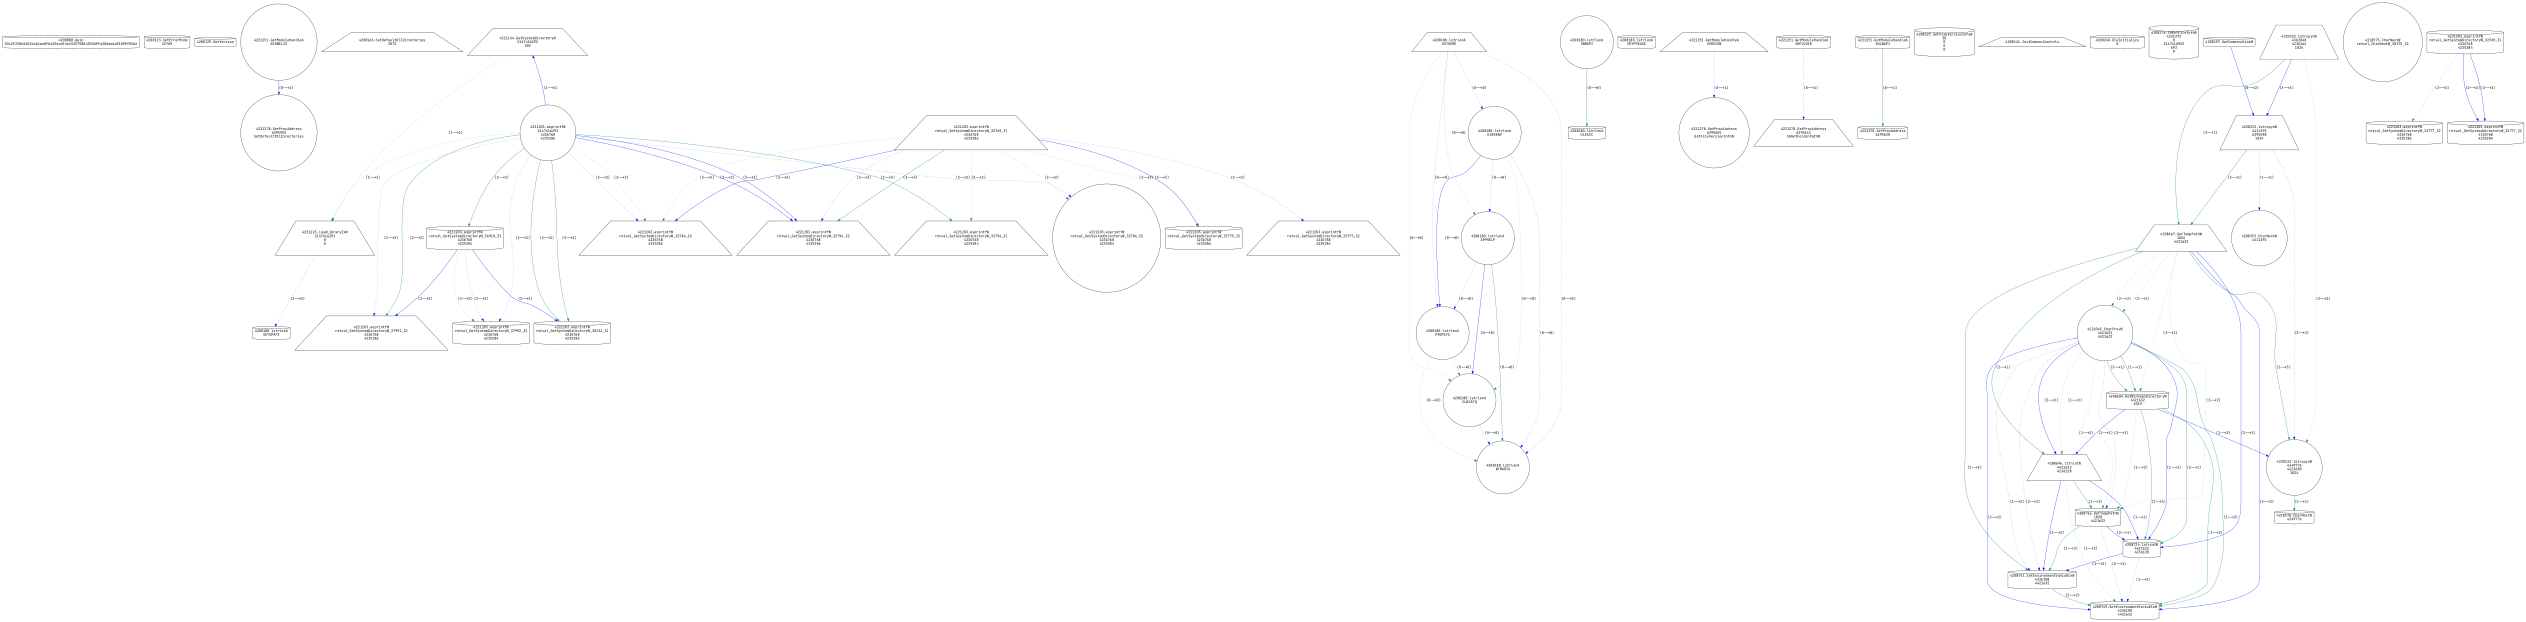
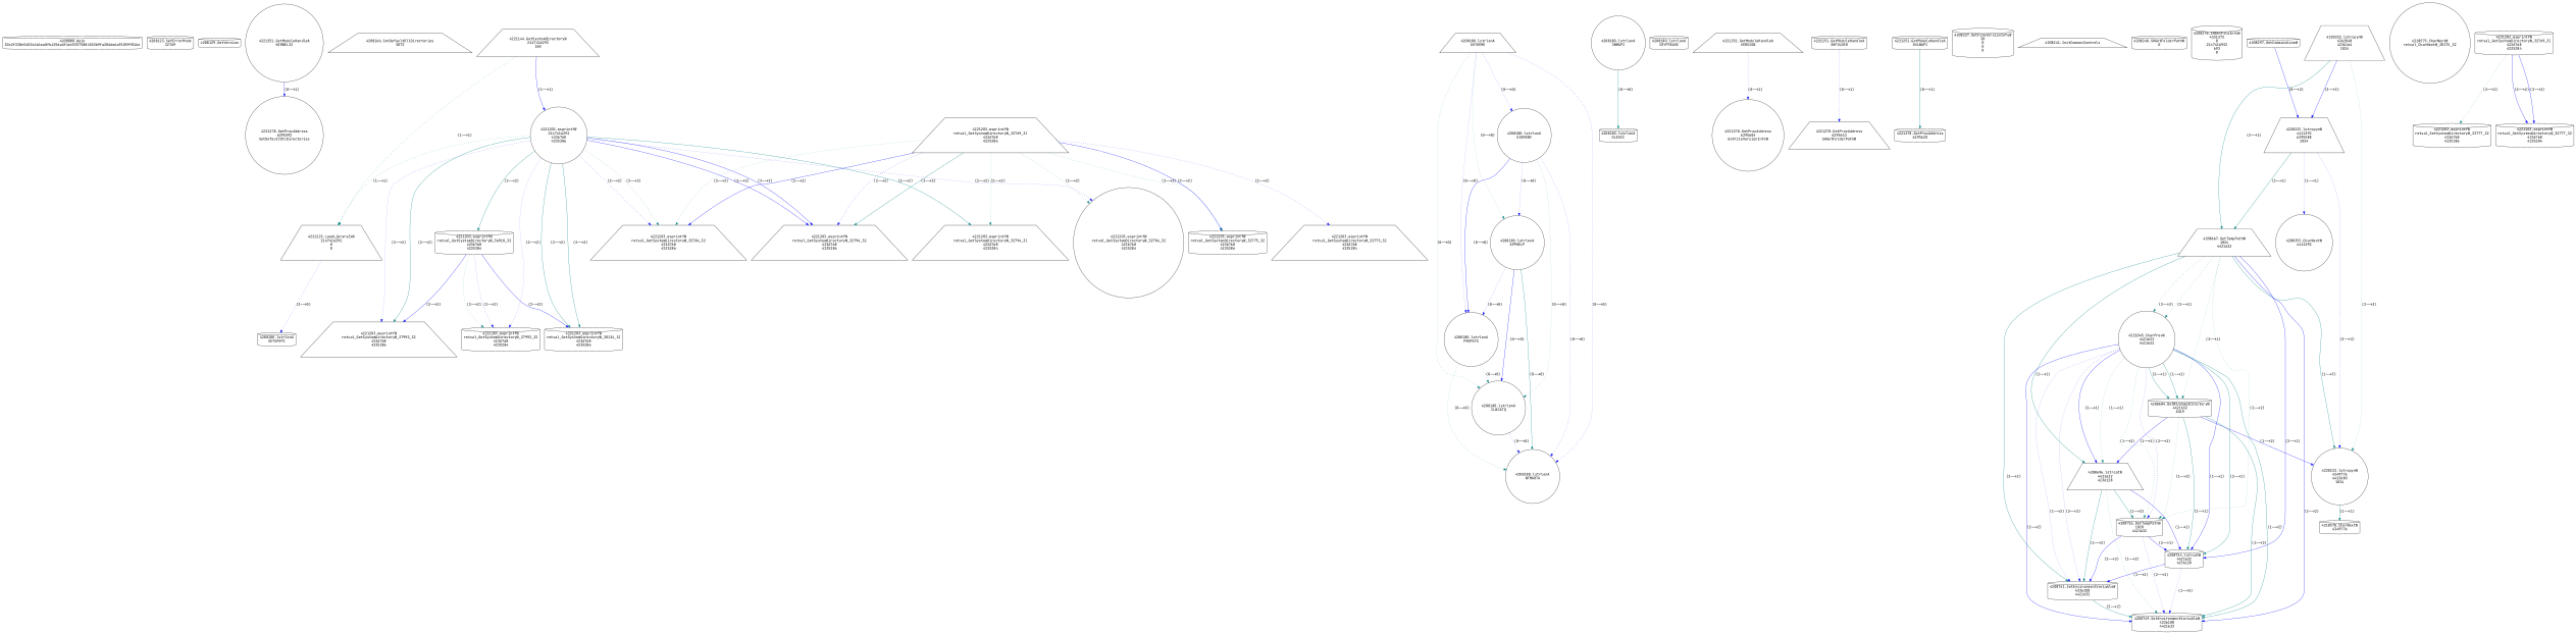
  digraph {
    fontname="JetBrains Mono"
    node [fontname="JetBrains Mono" shape=cylinder]
    edge [color=blue fontname="JetBrains Mono" style=solid]
    n1 [label="4208088.main\n30c2f230e5401b4b1ea8fb425dadf4e453575884303b9fa2066e6a91859f016e"]
    n2 [label="4208123.SetErrorMode\n32769"]
    n3 [label="4208129.GetVersion\n"]
    n4 [label="4221251.GetModuleHandleA\nKERNEL32" shape=circle]
    n5 [label="4221278.GetProcAddress\n6295592\nSetDefaultDllDirectories" shape=circle]
    n6 [label="4208166.SetDefaultDllDirectories\n3072" shape=trapezium]
    n7 [label="4221144.GetSystemDirectoryW\n2147416292\n260" shape=trapezium]
    n8 [label="4221203.wsprintfW\n2147416292\n4236768\n4235286" shape=circle]
    n9 [label="4221223.LoadLibraryExW\n2147416292\n0\n8" shape=trapezium]
    n10 [label="4221203.wsprintfW\nretval_GetSystemDirectoryW_36918_32\n4236768\n4235284"]
    n11 [label="4221203.wsprintfW\nretval_GetSystemDirectoryW_37992_32\n4236768\n4235286" shape=trapezium]
    n12 [label="4221203.wsprintfW\nretval_GetSystemDirectoryW_37992_32\n4236768\n4235284"]
    n13 [label="4221203.wsprintfW\nretval_GetSystemDirectoryW_38134_32\n4236768\n4235286"]
    n14 [label="4221203.wsprintfW\nretval_GetSystemDirectoryW_32784_32\n4236768\n4235286" shape=trapezium]
    n15 [label="4221203.wsprintfW\nretval_GetSystemDirectoryW_32784_32\n4236768\n4235284" shape=circle]
    n16 [label="4221203.wsprintfW\nretval_GetSystemDirectoryW_32794_32\n4236768\n4235286" shape=trapezium]
    n17 [label="4221203.wsprintfW\nretval_GetSystemDirectoryW_32794_32\n4236768\n4235284" shape=trapezium]
    n18 [label="4208180.lstrlenA\nSETUPAPI"]
    n19 [label="4208180.lstrlenA\nUXTHEME" shape=trapezium]
    n20 [label="4208180.lstrlenA\nUSERENV" shape=circle]
    n21 [label="4208180.lstrlenA\nAPPHELP" shape=circle]
    n22 [label="4208180.lstrlenA\nPROPSYS" shape=circle]
    n23 [label="4208180.lstrlenA\nCLBCATQ" shape=circle]
    n24 [label="4208180.lstrlenA\nNTMARTA" shape=circle]
    n25 [label="4208180.lstrlenA\nDWMAPI" shape=circle]
    n26 [label="4208180.lstrlenA\nOLEACC"]
    n27 [label="4208180.lstrlenA\nCRYPTBASE"]
    n28 [label="4221251.GetModuleHandleA\nVERSION" shape=trapezium]
    n29 [label="4221278.GetProcAddress\n6295604\nGetFileVersionInfoW" shape=circle]
    n30 [label="4221251.GetModuleHandleA\nSHFOLDER"]
    n31 [label="4221278.GetProcAddress\n6295612\nSHGetFolderPathW" shape=trapezium]
    n32 [label="4221251.GetModuleHandleA\nSHLWAPI"]
    n33 [label="4221278.GetProcAddress\n6295620\n"]
    n34 [label="4208227.GetFileVersionInfoW\n30\n0\n0\n0"]
    n35 [label="4208241.InitCommonControls\n" shape=trapezium]
-   n36 [label="4208248.OleInitialize\n0"]
+   n36 [label="4208248.SHGetFolderPathW\n0"]
    n37 [label="4208276.SHGetFileInfoW\n4331272\n0\n2147416932\n692\n0"]
    n38 [label="4220233.lstrcpynW\n4362848\n4236164\n1024" shape=trapezium]
    n39 [label="4220233.lstrcpynW\n4411392\n6295588\n1024" shape=trapezium]
    n40 [label="4208667.GetTempPathW\n1024\n4421632" shape=trapezium]
    n41 [label="4220233.lstrcpynW\n4349776\n4423680\n1024" shape=circle]
    n42 [label="4208353.CharNextW\n4411392" shape=circle]
    n43 [label="4221045.CharPrevW\n4421632\n4421632" shape=circle]
    n44 [label="4208684.GetWindowsDirectoryW\n4421632\n1019"]
    n45 [label="4208696.lstrcatW\n4421632\n4236128" shape=trapezium]
    n46 [label="4208716.GetTempPathW\n1020\n4421632"]
    n47 [label="4208724.lstrcatW\n4421632\n4236120"]
    n48 [label="4208741.SetEnvironmentVariableW\n4236108\n4421632"]
    n49 [label="4208749.SetEnvironmentVariableW\n4236100\n4421632"]
    n50 [label="4218570.CharNextW\n4349776"]
    n51 [label="4208297.GetCommandLineW\n"]
    n52 [label="4218575.CharNextW\nretval_CharNextW_38175_32" shape=circle]
    n53 [label="4221203.wsprintfW\nretval_GetSystemDirectoryW_32769_32\n4236768\n4235286" shape=trapezium]
    n54 [label="4221203.wsprintfW\nretval_GetSystemDirectoryW_32775_32\n4236768\n4235286"]
    n55 [label="4221203.wsprintfW\nretval_GetSystemDirectoryW_32775_32\n4236768\n4235284" shape=trapezium]
    n56 [label="4221203.wsprintfW\nretval_GetSystemDirectoryW_32769_32\n4236768\n4235284"]
    n57 [label="4221203.wsprintfW\nretval_GetSystemDirectoryW_32777_32\n4236768\n4235286"]
    n58 [label="4221203.wsprintfW\nretval_GetSystemDirectoryW_32777_32\n4236768\n4235284"]
    n4 -> n5 [label="(0-->1)"]
-   n8 -> n7 [label="(1-->1)"]
+   n7 -> n8 [label="(1-->1)"]
    n7 -> n9 [color=teal label="(1-->1)" style=dotted]
    n8 -> n9 [color=teal label="(1-->1)" style=dotted]
    n8 -> n10 [color=teal label="(2-->2)"]
    n8 -> n11 [color=teal label="(2-->2)"]
    n8 -> n11 [label="(3-->3)" style=dotted]
    n8 -> n12 [label="(2-->2)" style=dotted]
    n8 -> n13 [color=teal label="(2-->2)"]
    n8 -> n13 [color=teal label="(3-->3)"]
    n8 -> n14 [label="(2-->2)" style=dotted]
    n8 -> n14 [color=teal label="(3-->3)" style=dotted]
    n8 -> n15 [label="(2-->2)" style=dotted]
    n8 -> n16 [label="(2-->2)"]
    n8 -> n16 [label="(3-->3)"]
    n8 -> n17 [color=teal label="(2-->2)"]
    n9 -> n18 [label="(3-->0)" style=dotted]
    n10 -> n11 [label="(2-->2)"]
    n10 -> n12 [label="(2-->2)" style=dotted]
    n10 -> n12 [color=teal label="(3-->3)" style=dotted]
    n10 -> n13 [label="(2-->2)"]
    n19 -> n20 [label="(0-->0)" style=dotted]
    n19 -> n21 [color=teal label="(0-->0)" style=dotted]
    n19 -> n22 [label="(0-->0)" style=dotted]
    n19 -> n23 [color=teal label="(0-->0)" style=dotted]
    n19 -> n24 [label="(0-->0)" style=dotted]
    n20 -> n21 [label="(0-->0)" style=dotted]
    n20 -> n22 [label="(0-->0)"]
    n20 -> n23 [color=teal label="(0-->0)" style=dotted]
    n20 -> n24 [label="(0-->0)" style=dotted]
    n21 -> n22 [label="(0-->0)" style=dotted]
    n21 -> n23 [label="(0-->0)"]
    n21 -> n24 [color=teal label="(0-->0)"]
    n22 -> n23 [color=teal label="(0-->0)" style=dotted]
    n22 -> n24 [color=teal label="(0-->0)" style=dotted]
    n23 -> n24 [label="(0-->0)" style=dotted]
    n25 -> n26 [color=teal label="(0-->0)"]
    n28 -> n29 [label="(0-->1)" style=dotted]
    n30 -> n31 [label="(0-->1)" style=dotted]
    n32 -> n33 [color=teal label="(0-->1)"]
    n38 -> n39 [label="(3-->3)"]
    n38 -> n40 [color=teal label="(3-->1)"]
    n38 -> n41 [color=teal label="(3-->3)" style=dotted]
    n39 -> n40 [color=teal label="(3-->1)"]
    n39 -> n41 [label="(3-->3)" style=dotted]
    n39 -> n42 [label="(1-->1)" style=dotted]
    n40 -> n41 [color=teal label="(1-->3)"]
    n40 -> n43 [color=teal label="(2-->1)" style=dotted]
    n40 -> n43 [color=teal label="(2-->2)" style=dotted]
    n40 -> n44 [color=teal label="(2-->1)" style=dotted]
    n40 -> n45 [color=teal label="(2-->1)"]
    n40 -> n46 [color=teal label="(2-->2)" style=dotted]
    n40 -> n47 [label="(2-->1)"]
    n40 -> n48 [color=teal label="(2-->2)"]
    n40 -> n49 [label="(2-->2)"]
    n41 -> n50 [color=teal label="(1-->1)"]
    n43 -> n44 [color=teal label="(1-->1)"]
    n43 -> n44 [color=teal label="(2-->1)"]
    n43 -> n45 [color=teal label="(1-->1)" style=dotted]
    n43 -> n45 [label="(2-->1)"]
    n43 -> n46 [color=teal label="(1-->2)" style=dotted]
    n43 -> n46 [label="(2-->2)" style=dotted]
    n43 -> n47 [label="(1-->1)"]
    n43 -> n47 [color=teal label="(2-->1)"]
    n43 -> n48 [label="(1-->2)" style=dotted]
    n43 -> n48 [label="(2-->2)" style=dotted]
    n43 -> n49 [color=teal label="(1-->2)"]
    n43 -> n49 [label="(2-->2)"]
    n44 -> n41 [label="(1-->2)"]
    n44 -> n45 [label="(1-->1)"]
    n44 -> n46 [color=teal label="(1-->2)" style=dotted]
    n44 -> n47 [color=teal label="(1-->1)"]
    n44 -> n49 [color=teal label="(1-->2)"]
    n45 -> n46 [color=teal label="(1-->2)"]
    n45 -> n47 [label="(1-->1)"]
-   n45 -> n48 [label="(1-->2)"]
+   n45 -> n48 [color=teal label="(1-->2)"]
    n45 -> n49 [color=teal label="(1-->2)" style=dotted]
    n46 -> n47 [label="(2-->1)"]
-   n46 -> n48 [color=teal label="(2-->2)"]
+   n46 -> n48 [label="(2-->2)"]
    n46 -> n49 [label="(2-->2)" style=dotted]
    n47 -> n48 [label="(1-->2)"]
    n47 -> n49 [label="(1-->2)" style=dotted]
    n48 -> n49 [color=teal label="(2-->2)"]
    n51 -> n39 [label="(0-->2)"]
    n53 -> n14 [label="(2-->2)"]
    n53 -> n14 [color=teal label="(3-->3)" style=dotted]
    n53 -> n15 [color=teal label="(2-->2)" style=dotted]
    n53 -> n16 [label="(2-->2)" style=dotted]
    n53 -> n16 [color=teal label="(3-->3)"]
    n53 -> n17 [color=teal label="(2-->2)" style=dotted]
    n53 -> n54 [label="(2-->2)"]
    n53 -> n54 [color=teal label="(3-->3)" style=dotted]
    n53 -> n55 [label="(2-->2)" style=dotted]
    n56 -> n57 [color=teal label="(2-->2)" style=dotted]
    n56 -> n58 [label="(2-->2)"]
    n56 -> n58 [label="(3-->3)"]
  }
